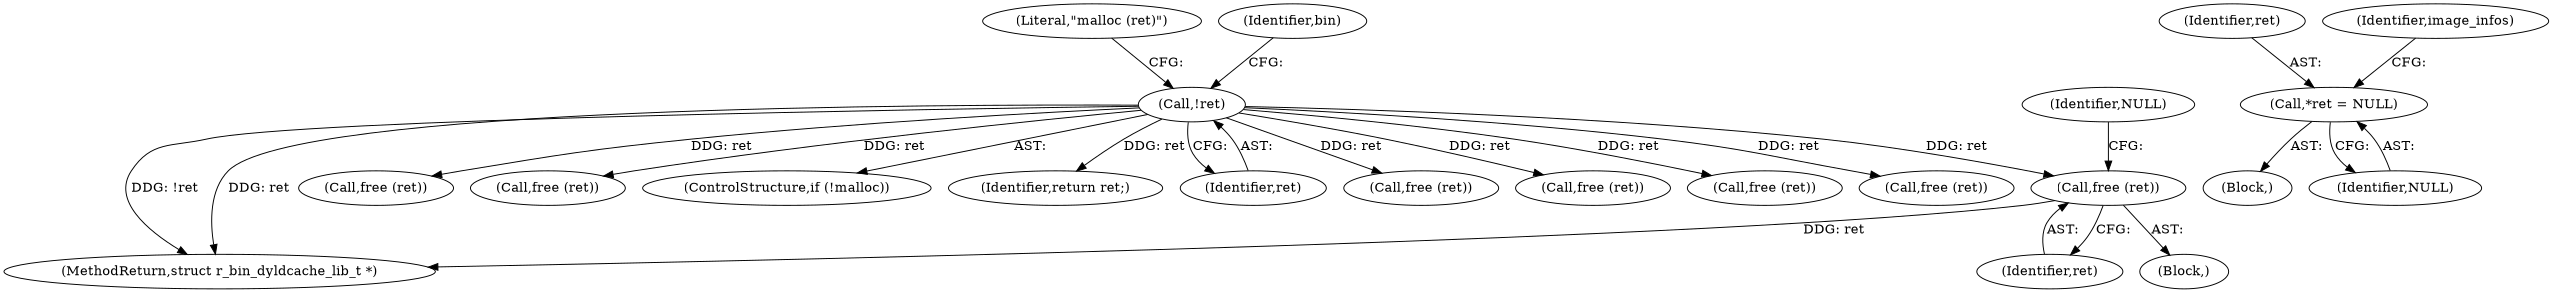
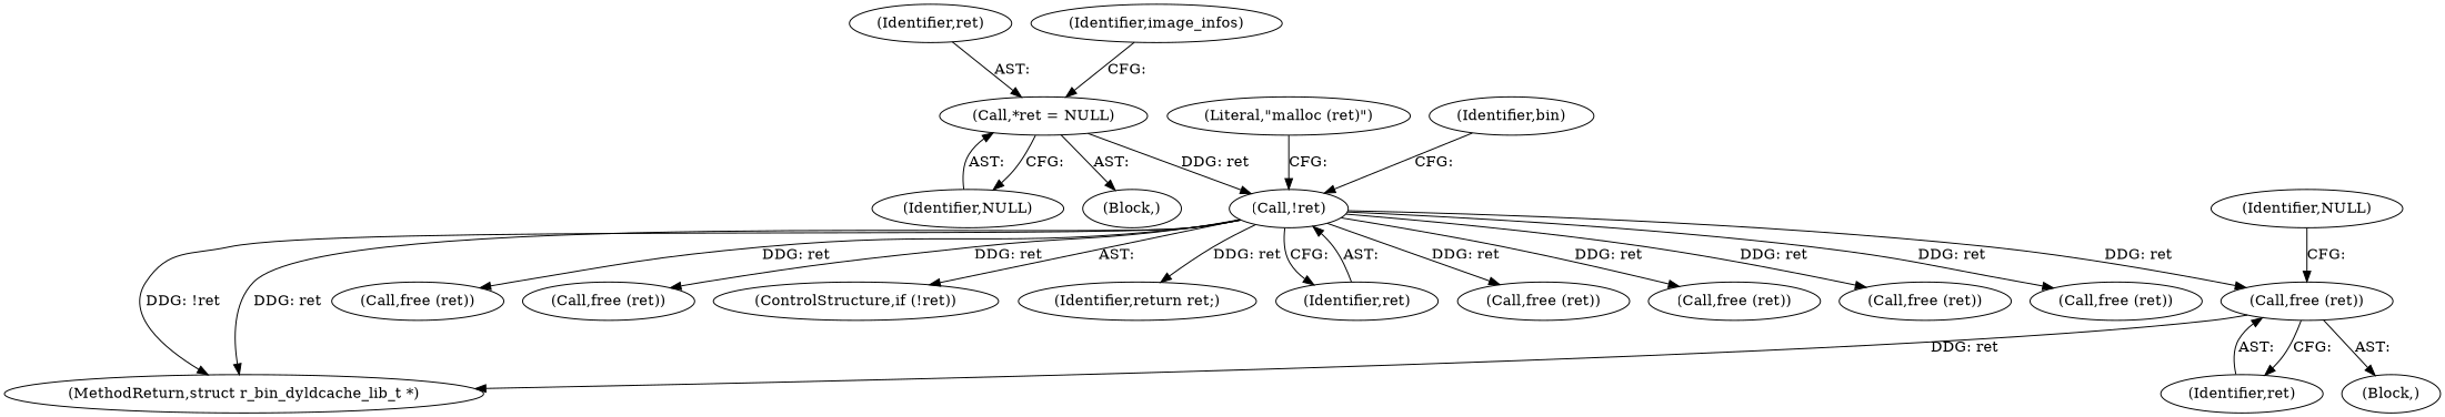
  digraph {
    n1 [label="(Call,free (ret))"]
    n2 [label="(Block,)"]
    n3 [label="(Identifier,ret)"]
    n4 [label="(MethodReturn,struct r_bin_dyldcache_lib_t *)"]
    n5 [label="(Call,!ret)"]
    n6 [label="(Call,free (ret))"]
    n7 [label="(Call,free (ret))"]
-   n8 [label="(ControlStructure,if (!malloc))"]
+   n8 [label="(ControlStructure,if (!ret))"]
    n9 [label="(Identifier,return ret;)"]
    n10 [label="(Identifier,ret)"]
    n11 [label="(Call,free (ret))"]
    n12 [label="(Call,free (ret))"]
    n13 [label="(Call,free (ret))"]
    n14 [label="(Call,free (ret))"]
    n15 [label="(Call,*ret = NULL)"]
    n16 [label="(Block,)"]
    n17 [label="(Identifier,NULL)"]
    n18 [label="(Literal,\"malloc (ret)\")"]
    n19 [label="(Identifier,ret)"]
    n20 [label="(Identifier,NULL)"]
    n21 [label="(Identifier,image_infos)"]
    n22 [label="(Identifier,bin)"]
    n1 -> n2 [label="AST: "]
    n1 -> n3 [label="CFG: "]
    n1 -> n4 [label="DDG: ret"]
    n3 -> n1 [label="AST: "]
    n5 -> n1 [label="DDG: ret"]
    n5 -> n4 [label="DDG: !ret"]
    n5 -> n4 [label="DDG: ret"]
    n5 -> n6 [label="DDG: ret"]
    n5 -> n7 [label="DDG: ret"]
    n5 -> n8 [label="AST: "]
    n5 -> n9 [label="DDG: ret"]
    n5 -> n10 [label="CFG: "]
    n5 -> n11 [label="DDG: ret"]
    n5 -> n12 [label="DDG: ret"]
    n5 -> n13 [label="DDG: ret"]
    n5 -> n14 [label="DDG: ret"]
    n10 -> n5 [label="AST: "]
+   n15 -> n5 [label="DDG: ret"]
    n15 -> n16 [label="AST: "]
    n15 -> n17 [label="CFG: "]
    n17 -> n15 [label="AST: "]
    n18 -> n5 [label="CFG: "]
    n19 -> n15 [label="AST: "]
    n20 -> n1 [label="CFG: "]
    n21 -> n15 [label="CFG: "]
    n22 -> n5 [label="CFG: "]
  }
